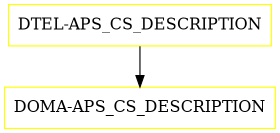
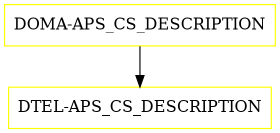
  digraph {
    node [color=yellow shape=box]
    "DTEL-APS_CS_DESCRIPTION"
    "DOMA-APS_CS_DESCRIPTION"
-   "DTEL-APS_CS_DESCRIPTION" -> "DOMA-APS_CS_DESCRIPTION"
+   "DOMA-APS_CS_DESCRIPTION" -> "DTEL-APS_CS_DESCRIPTION"
  }
